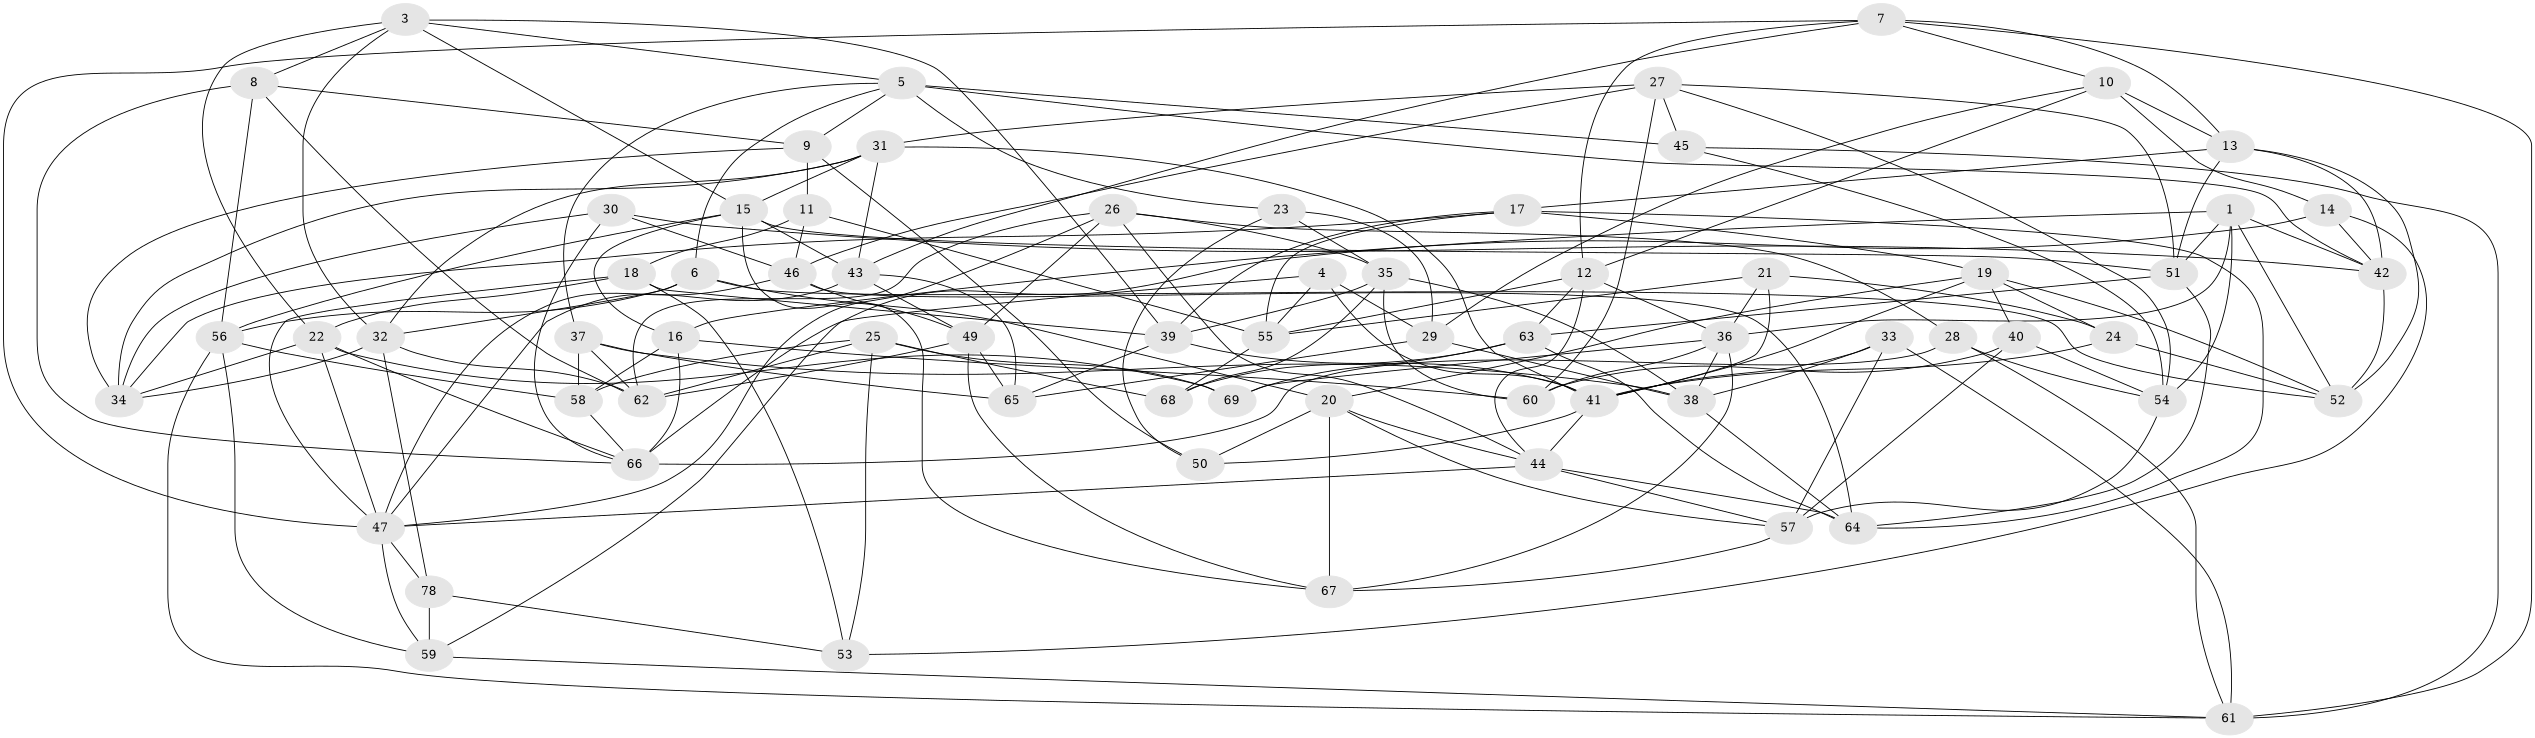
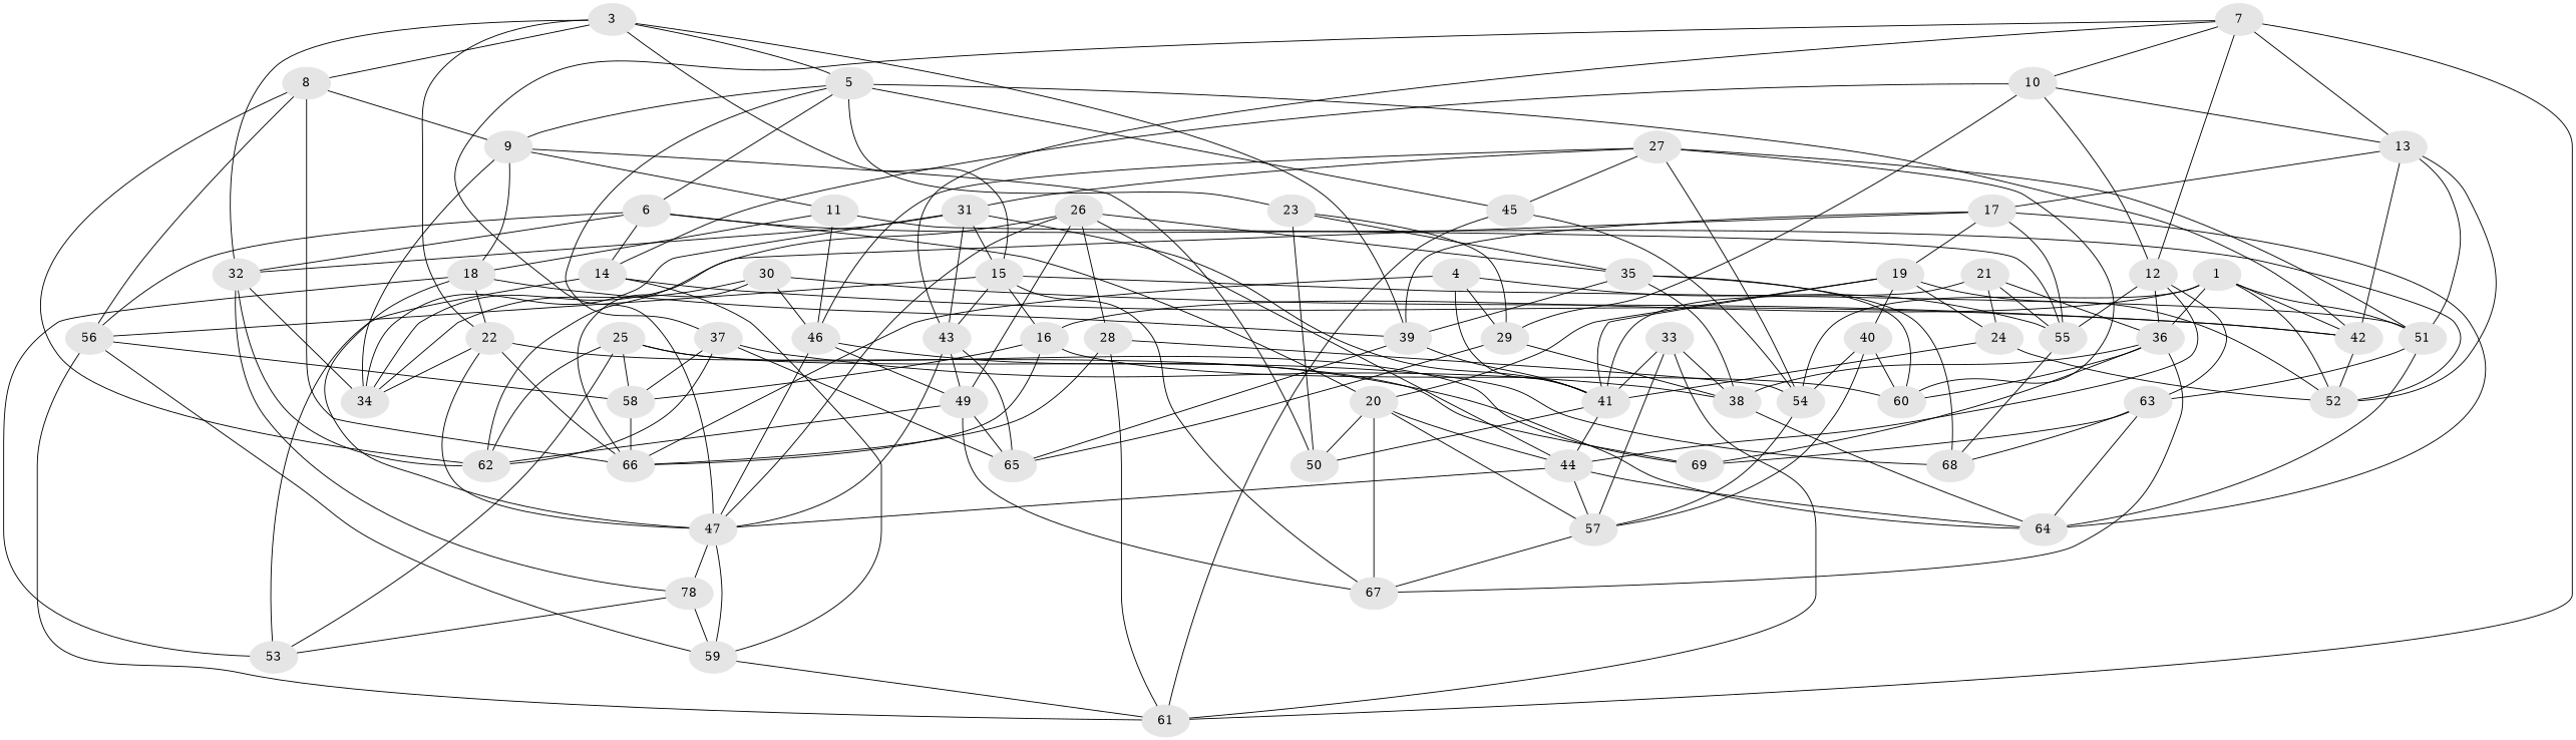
  graph {
    node [color=gray90 style=filled]
    edge [weight=1.0]
    1
    16
    36
    42
    51
    52
    54
    66
    58
    60
    67
    69
    38
    63
    64
    57
    8
    9
    56
    62
    24
    41
    3
    5
    15
    22
    32
    39
    6
    23
    37
    45
    43
    47
    34
    n36 [label=78]
    65
    4
    29
    55
    50
    44
    68
    14
    20
    11
    18
    35
    61
    53
    59
    7
    10
    12
    13
    17
    49
    46
    19
    40
    21
    25
    26
    28
    27
    31
    30
    33
    1 -- 16
    1 -- 36
    1 -- 42
    1 -- 51
    1 -- 52
    1 -- 54
    16 -- 66 [weight=2.0]
    16 -- 58
    16 -- 60
    36 -- 60 [weight=2.0]
    36 -- 67
    36 -- 69
    36 -- 38
    42 -- 52
    51 -- 63
    51 -- 64
    54 -- 57
    58 -- 66
    38 -- 64
    63 -- 69
    63 -- 64
    63 -- 68
    57 -- 67
    8 -- 66
    8 -- 9
    8 -- 56
    8 -- 62
    9 -- 34
    9 -- 50
    9 -- 11
+   9 -- 18
    56 -- 58
    56 -- 61
    56 -- 59
    24 -- 52
    24 -- 41
    41 -- 50
    41 -- 44 [weight=2.0]
    3 -- 8
    3 -- 5
    3 -- 15
    3 -- 22
    3 -- 32
    3 -- 39
    5 -- 42
    5 -- 9
    5 -- 6
    5 -- 23 [weight=2.0]
    5 -- 37
    5 -- 45
    15 -- 16
    15 -- 51
    15 -- 67
    15 -- 56
    15 -- 43
    22 -- 66
    22 -- 69
    22 -- 47
    22 -- 34
    32 -- 62
    32 -- 34
    32 -- n36
    39 -- 41
    39 -- 65
    6 -- 52
    6 -- 56
    6 -- 32
+   6 -- 14
    6 -- 20
    23 -- 29 [weight=2.0]
    23 -- 50
    23 -- 35
    37 -- 58 [weight=2.0]
    37 -- 38
    37 -- 62
    37 -- 65
    45 -- 54
    45 -- 61
    43 -- 47
    43 -- 65
    43 -- 49
    47 -- n36 [weight=2.0]
    47 -- 59
    n36 -- 53
    n36 -- 59 [weight=2.0]
    4 -- 66
    4 -- 41
    4 -- 29
    4 -- 55
    29 -- 38
    29 -- 65
    55 -- 68
    44 -- 64
    44 -- 57
    44 -- 47
    14 -- 42
    14 -- 53
    14 -- 59
    20 -- 67
    20 -- 57
    20 -- 50
    20 -- 44
    11 -- 55
    11 -- 18
    11 -- 46
    18 -- 22
    18 -- 39
    18 -- 47
    18 -- 53
    35 -- 60
    35 -- 38
    35 -- 39
    35 -- 68
    59 -- 61
    7 -- 43
    7 -- 47
    7 -- 61
    7 -- 10
    7 -- 12
    7 -- 13
    10 -- 29
    10 -- 14 [weight=2.0]
    10 -- 12
    10 -- 13
    12 -- 36
    12 -- 63
    12 -- 55
    12 -- 44
    13 -- 42
    13 -- 51
    13 -- 52
    13 -- 17
    17 -- 64
    17 -- 39
    17 -- 34
    17 -- 55
    17 -- 19
    49 -- 67
    49 -- 62
    49 -- 65
    46 -- 64
    46 -- 47
    46 -- 49
    19 -- 52
    19 -- 24
    19 -- 41
    19 -- 20
    19 -- 40
    40 -- 54
    40 -- 60
    40 -- 57
    21 -- 36
    21 -- 24
    21 -- 41
    21 -- 55
    25 -- 58
    25 -- 69
    25 -- 62
    25 -- 68 [weight=2.0]
    25 -- 53
    26 -- 62
    26 -- 47
    26 -- 44
    26 -- 35
    26 -- 49
    26 -- 28
    28 -- 54
    28 -- 66
    28 -- 61
    27 -- 51
    27 -- 54
    27 -- 60
    27 -- 45
    27 -- 46
    27 -- 31
    31 -- 41
    31 -- 15
    31 -- 32
    31 -- 43
    31 -- 34
    30 -- 42
    30 -- 66
    30 -- 34
    30 -- 46
    33 -- 38
    33 -- 57
    33 -- 41
    33 -- 61
  }
